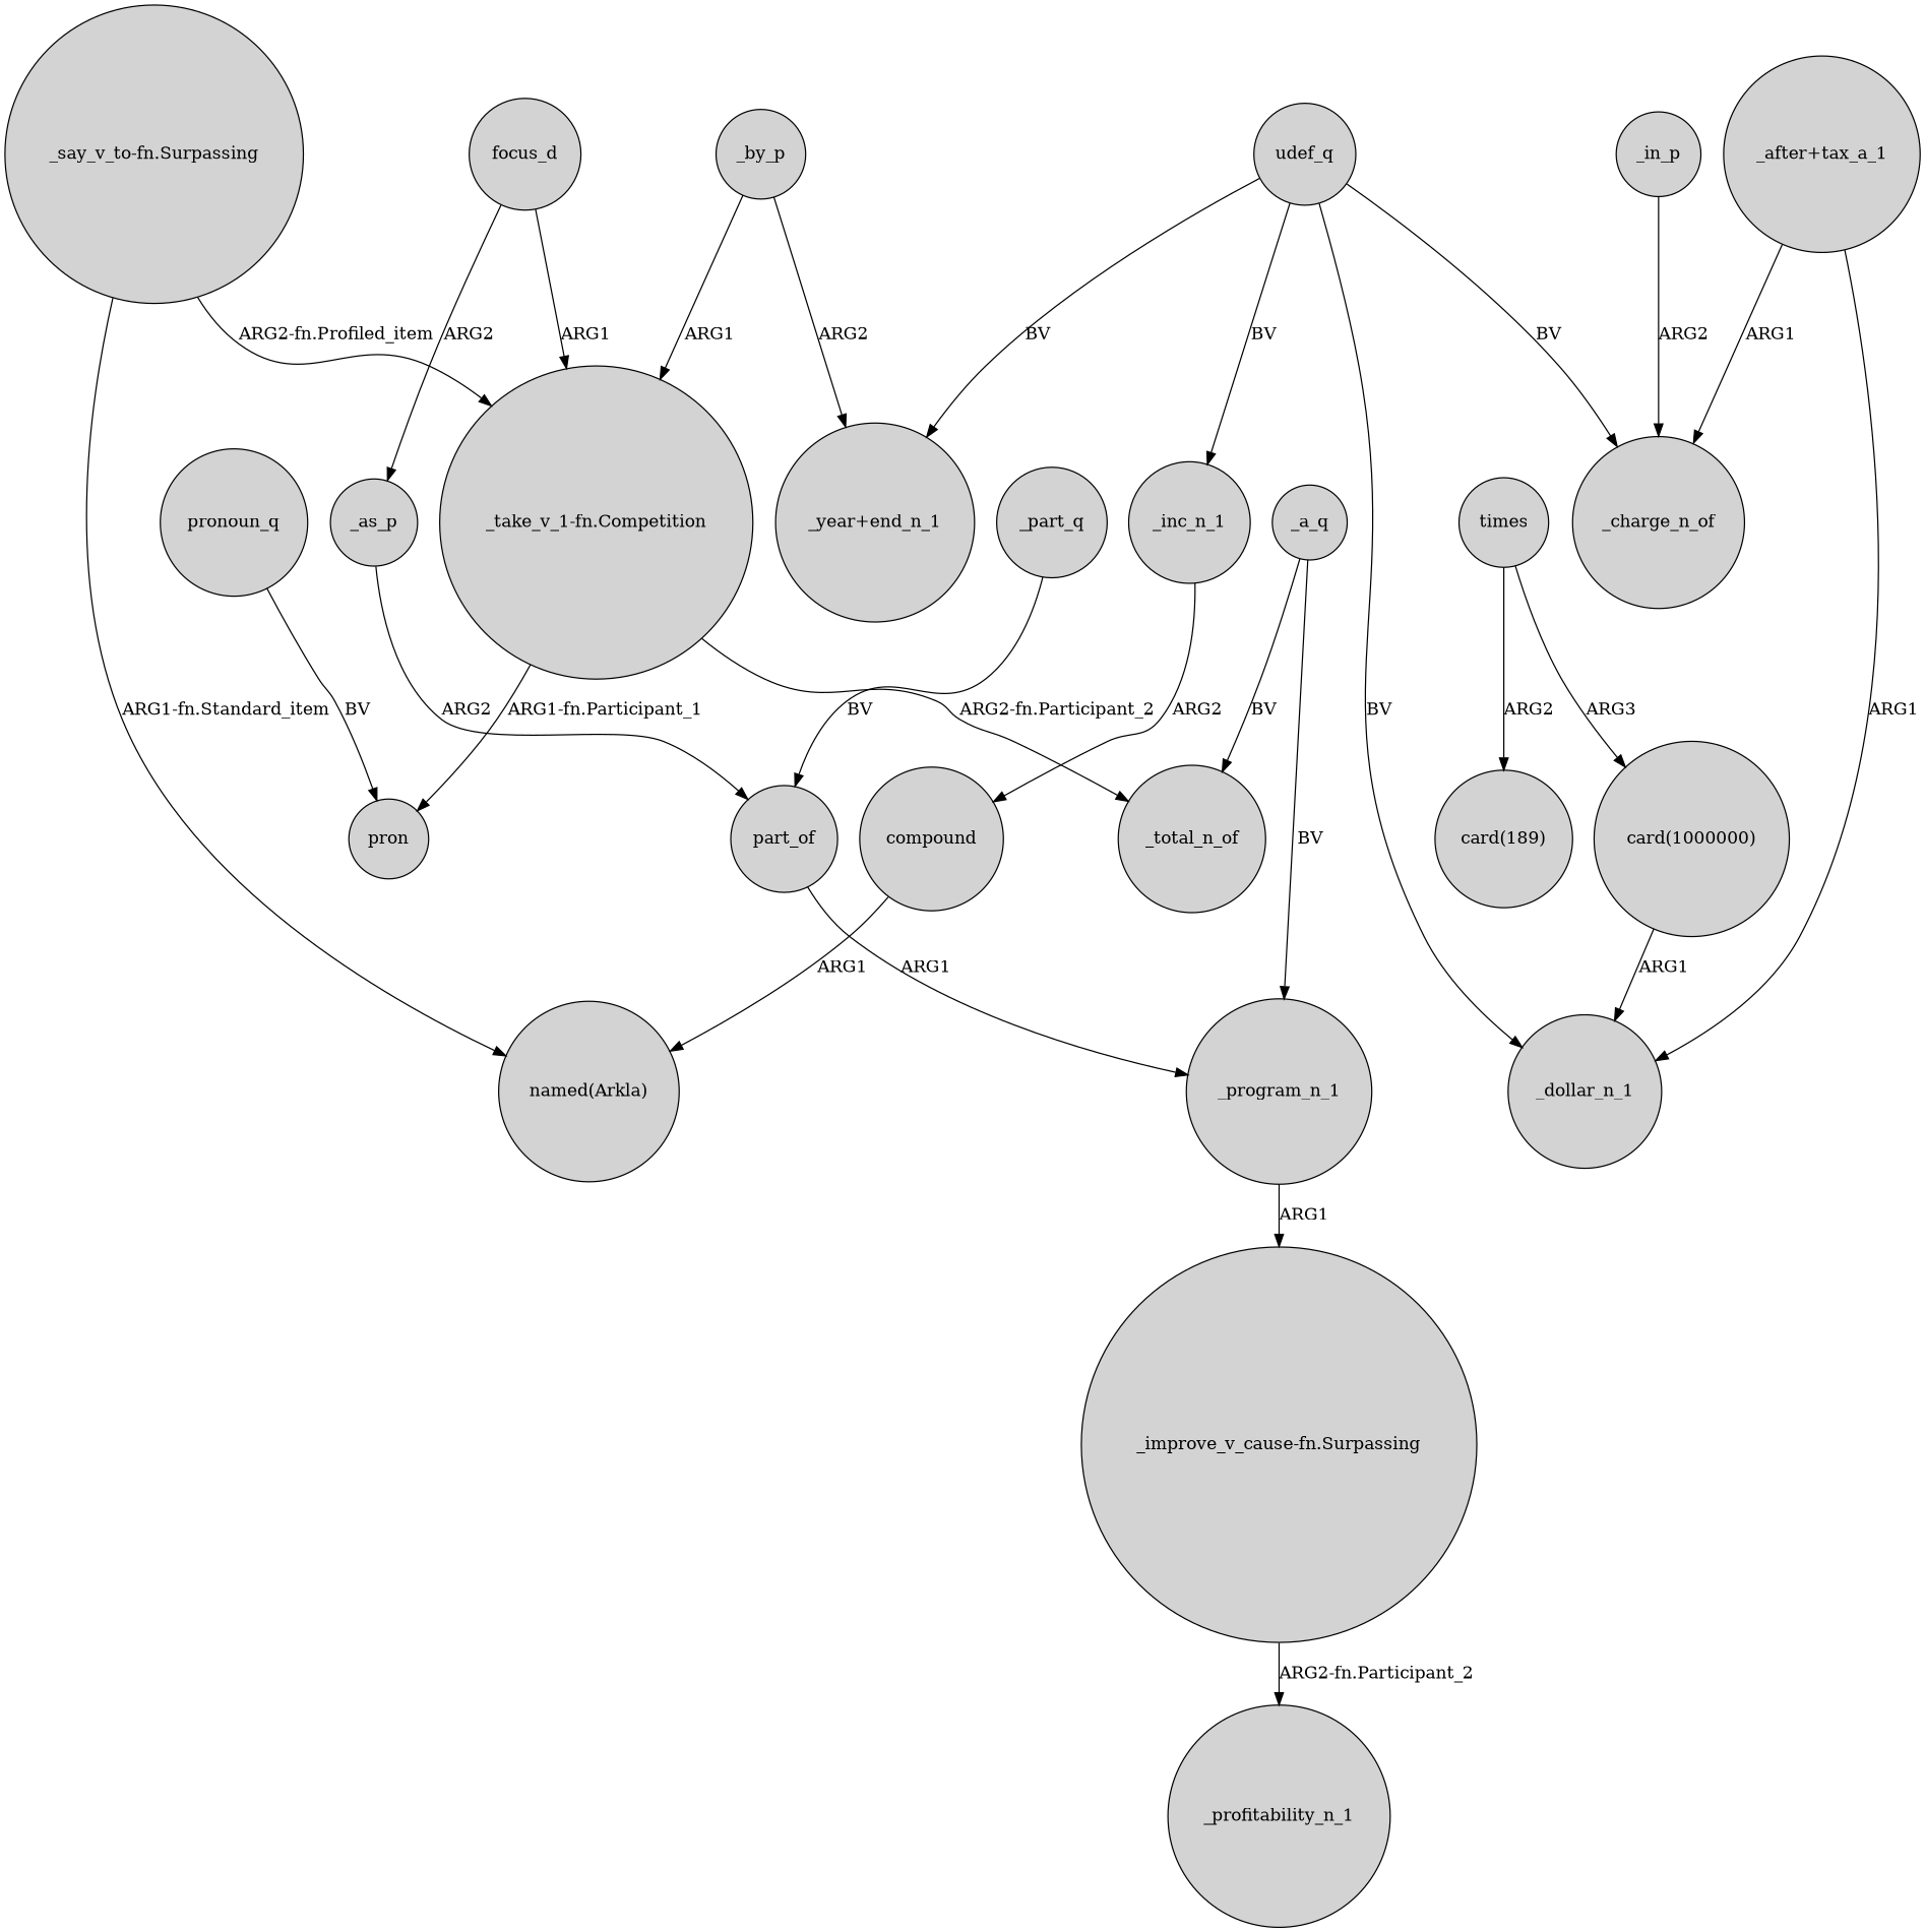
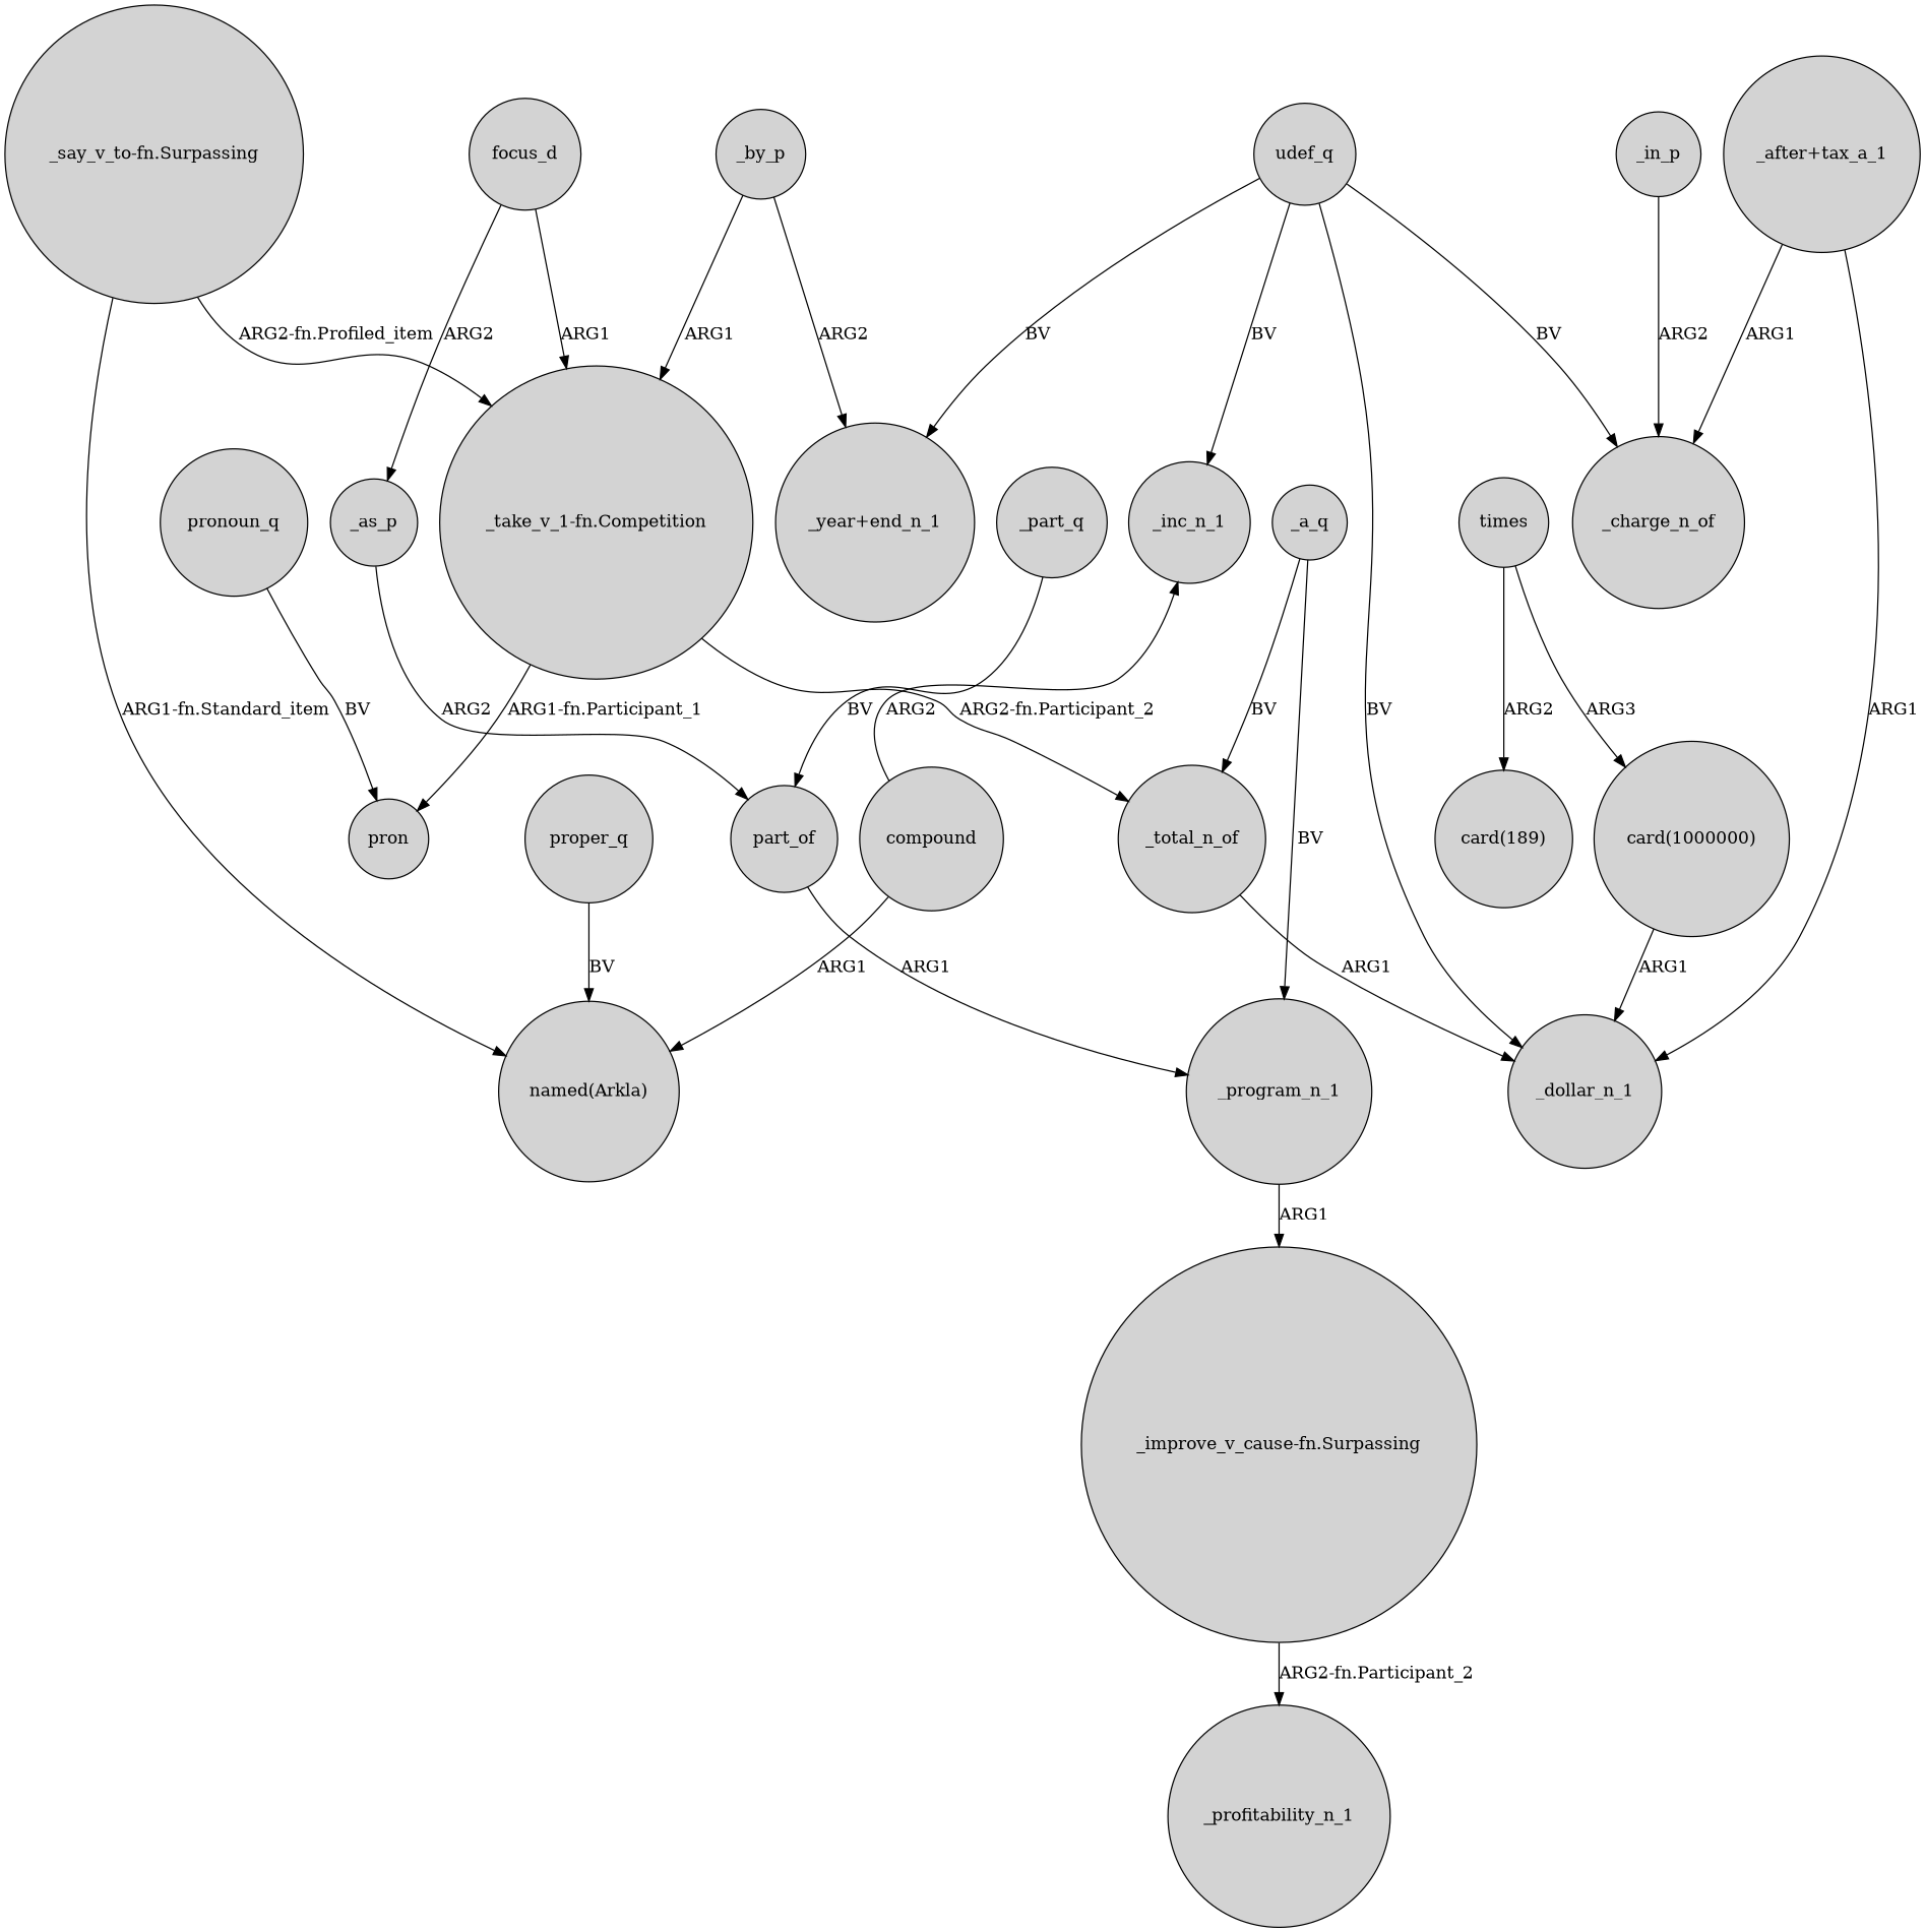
  digraph {
    node [shape=circle style=filled]
    _by_p
    "_year+end_n_1"
    "_take_v_1-fn.Competition"
    pron
    _total_n_of
    _as_p
    part_of
    _program_n_1
    "_improve_v_cause-fn.Surpassing"
    times
    "card(189)"
    "card(1000000)"
    _dollar_n_1
    udef_q
    _inc_n_1
    _charge_n_of
    _profitability_n_1
+   proper_q
    "named(Arkla)"
    "_say_v_to-fn.Surpassing"
    focus_d
    pronoun_q
    _in_p
    compound
    _part_q
    "_after+tax_a_1"
    _a_q
    _by_p -> "_year+end_n_1" [label=ARG2]
    _by_p -> "_take_v_1-fn.Competition" [label=ARG1]
    "_take_v_1-fn.Competition" -> pron [label="ARG1-fn.Participant_1"]
    "_take_v_1-fn.Competition" -> _total_n_of [label="ARG2-fn.Participant_2"]
+   _total_n_of -> _dollar_n_1 [label=ARG1]
    _as_p -> part_of [label=ARG2]
    part_of -> _program_n_1 [label=ARG1]
    _program_n_1 -> "_improve_v_cause-fn.Surpassing" [label=ARG1]
    "_improve_v_cause-fn.Surpassing" -> _profitability_n_1 [label="ARG2-fn.Participant_2"]
    times -> "card(189)" [label=ARG2]
    times -> "card(1000000)" [label=ARG3]
    "card(1000000)" -> _dollar_n_1 [label=ARG1]
    udef_q -> "_year+end_n_1" [label=BV]
    udef_q -> _dollar_n_1 [label=BV]
    udef_q -> _inc_n_1 [label=BV]
    udef_q -> _charge_n_of [label=BV]
+   proper_q -> "named(Arkla)" [label=BV]
    "_say_v_to-fn.Surpassing" -> "_take_v_1-fn.Competition" [label="ARG2-fn.Profiled_item"]
    "_say_v_to-fn.Surpassing" -> "named(Arkla)" [label="ARG1-fn.Standard_item"]
    focus_d -> "_take_v_1-fn.Competition" [label=ARG1]
    focus_d -> _as_p [label=ARG2]
    pronoun_q -> pron [label=BV]
    _in_p -> _charge_n_of [label=ARG2]
-   _inc_n_1 -> compound [label=ARG2]
+   compound -> _inc_n_1 [label=ARG2]
    compound -> "named(Arkla)" [label=ARG1]
    _part_q -> part_of [label=BV]
    "_after+tax_a_1" -> _dollar_n_1 [label=ARG1]
    "_after+tax_a_1" -> _charge_n_of [label=ARG1]
    _a_q -> _total_n_of [label=BV]
    _a_q -> _program_n_1 [label=BV]
  }
